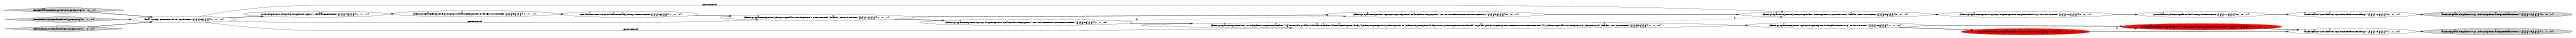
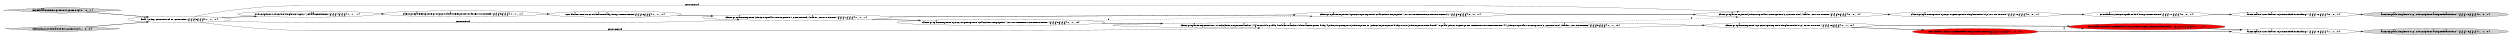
  digraph {
    rankdir=LR
    node [fillcolor=white shape=ellipse style=filled]
    edge [style=bold]
    n1 [label="client.prepareResponse(syncGroupResponse(Collections.emptyList(),Errors.REBALANCE_IN_PROGRESS))@@@8@@@['0', '0', '1']"]
    n2 [label="client.prepareResponse(joinGroupFollowerResponse(2,consumerId,\"leader\",Errors.NONE))@@@9@@@['0', '0', '1']"]
    n3 [label="coordinator.joinGroupIfNeeded(Long.MAX_VALUE)@@@11@@@['0', '0', '1']"]
    n4 [label="assertFalse(coordinator.rejoinNeededOrPending())@@@12@@@['0', '0', '1']"]
    n5 [fillcolor=lightgray label="testRebalanceInProgressOnSyncGroup['0', '0', '1']" shape=diamond]
    n6 [label="final String consumerId = \"consumer\"@@@3@@@['1', '1', '1']"]
    n7 [label="client.prepareResponse(syncGroupResponse(Collections.emptyList(),Errors.UNKNOWN_MEMBER_ID))@@@8@@@['1', '1', '0']"]
    n8 [label="client.prepareResponse(new MockClient.RequestMatcher(){@Override public boolean matches(AbstractRequest body){JoinGroupRequest joinRequest = (JoinGroupRequest)bodyreturn joinRequest.memberId().equals(JoinGroupRequest.UNKNOWN_MEMBER_ID)}},joinGroupFollowerResponse(2,consumerId,\"leader\",Errors.NONE))@@@9@@@['1', '1', '0']"]
-   n9 [fillcolor=lightgray label="testUnknownMemberIdOnSyncGroup['0', '1', '0']" shape=diamond]
    n10 [label="client.prepareResponse(joinGroupFollowerResponse(1,consumerId,\"leader\",Errors.NONE))@@@7@@@['1', '1', '1']"]
    n11 [label="subscriptions.subscribe(singleton(topic1),rebalanceListener)@@@4@@@['1', '1', '1']"]
    n12 [label="coordinator.ensureCoordinatorReady(Long.MAX_VALUE)@@@6@@@['1', '1', '1']"]
    n13 [fillcolor=lightgray label="assertEquals(singleton(t1p),subscriptions.assignedPartitions())@@@19@@@['1', '1', '0']"]
    n14 [label="assertFalse(coordinator.rejoinNeededOrPending())@@@18@@@['1', '1', '0']"]
    n15 [label="client.prepareResponse(syncGroupResponse(singletonList(t1p),Errors.NONE))@@@10@@@['0', '0', '1']"]
    n16 [fillcolor=lightgray label="assertEquals(singleton(t1p),subscriptions.assignedPartitions())@@@13@@@['0', '0', '1']"]
    n17 [fillcolor=lightgray label="testUnknownMemberIdOnSyncGroup['1', '0', '0']" shape=diamond]
    n18 [fillcolor=red label="coordinator.joinGroupIfNeeded(Long.MAX_VALUE,time.milliseconds())@@@17@@@['0', '1', '0']"]
    n19 [label="client.prepareResponse(groupCoordinatorResponse(node,Errors.NONE))@@@5@@@['1', '1', '1']"]
    n20 [label="client.prepareResponse(syncGroupResponse(singletonList(t1p),Errors.NONE))@@@16@@@['1', '1', '0']"]
    n21 [fillcolor=red label="coordinator.joinGroupIfNeeded(Long.MAX_VALUE)@@@17@@@['1', '0', '0']"]
    n1 -> n2
    n2 -> n15
    n3 -> n4
    n4 -> n16
    n5 -> n6
    n6 -> n2 [label=consumerId style=solid]
    n6 -> n8 [label=consumerId style=solid]
    n6 -> n10 [label=consumerId style=solid]
    n6 -> n11
    n7 -> n1 [label=0 style=dashed]
    n7 -> n8
    n8 -> n2 [label=0 style=dashed]
    n8 -> n20
-   n9 -> n6
    n10 -> n1
    n10 -> n7
    n11 -> n19
    n12 -> n10
    n14 -> n13
    n15 -> n3
    n17 -> n6
    n18 -> n14
    n19 -> n12
    n20 -> n18
    n20 -> n21
    n21 -> n14
    n21 -> n18 [label=0 style=dashed]
  }
